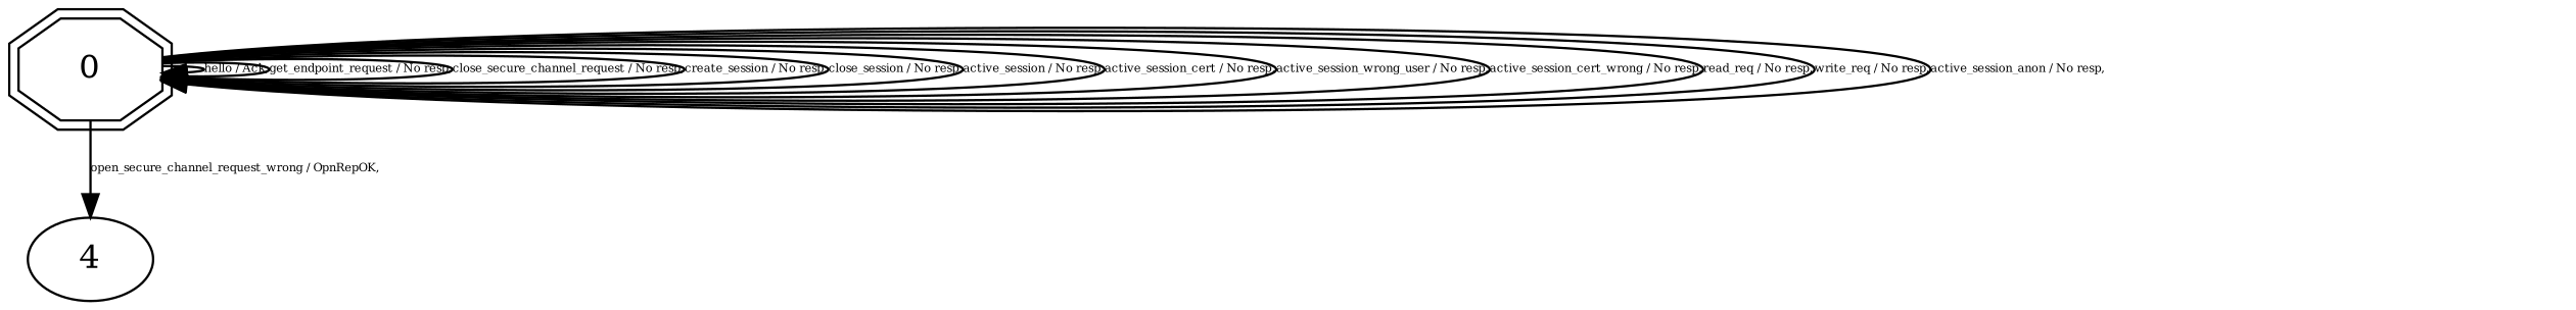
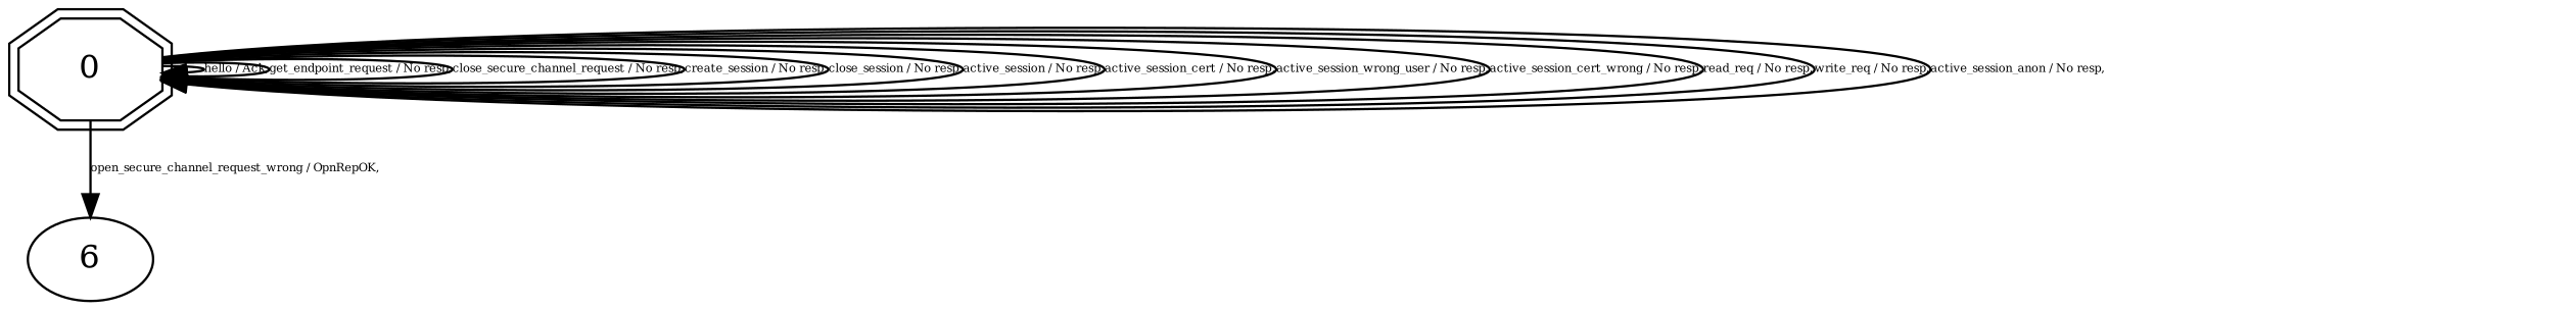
  digraph {
    node [fillcolor=white style=filled]
    edge [fontsize=5]
-   4 [shape=ellipse]
+   4 [shape=ellipse label=6]
    0 [shape=doubleoctagon]
    0 -> 4 [label="open_secure_channel_request_wrong / OpnRepOK,"]
    0 -> 0 [label="hello / Ack,"]
    0 -> 0 [label="get_endpoint_request / No resp,"]
    0 -> 0 [label="close_secure_channel_request / No resp,"]
    0 -> 0 [label="create_session / No resp,"]
    0 -> 0 [label="close_session / No resp,"]
    0 -> 0 [label="active_session / No resp,"]
    0 -> 0 [label="active_session_cert / No resp,"]
    0 -> 0 [label="active_session_wrong_user / No resp,"]
    0 -> 0 [label="active_session_cert_wrong / No resp,"]
    0 -> 0 [label="read_req / No resp,"]
    0 -> 0 [label="write_req / No resp,"]
    0 -> 0 [label="active_session_anon / No resp,"]
  }
